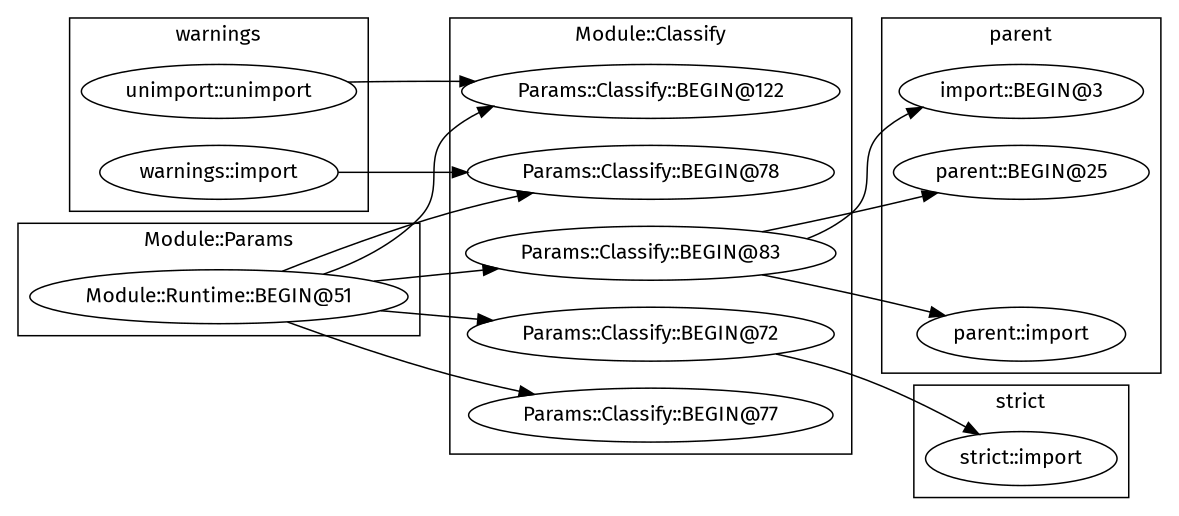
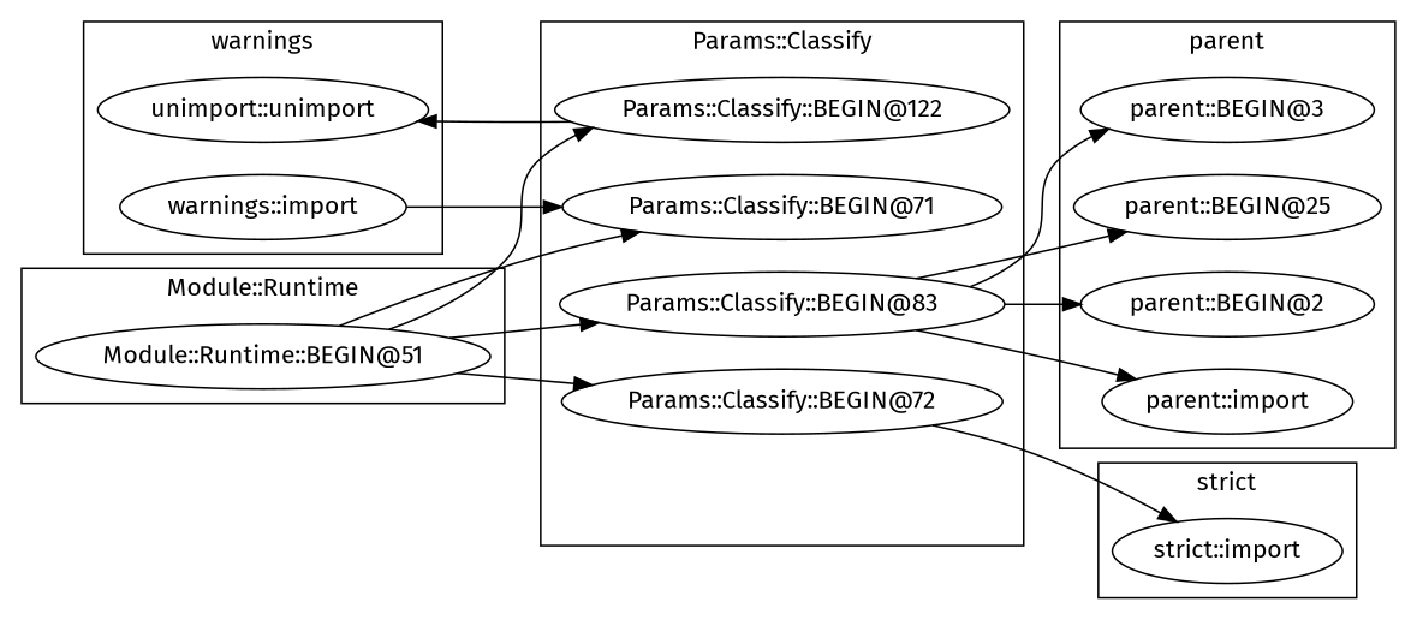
  digraph {
    fontname="Fira Sans"
    rankdir=LR
    node [fontname="Fira Sans"]
    edge [fontname="Fira Sans"]
    "parent::BEGIN@25"
+   "parent::BEGIN@2"
    "parent::import"
-   "parent::BEGIN@3" [label="import::BEGIN@3"]
+   "parent::BEGIN@3"
    n5 [label="unimport::unimport"]
    "warnings::import"
-   "Params::Classify::BEGIN@78"
+   "Params::Classify::BEGIN@78" [label="Params::Classify::BEGIN@71"]
    "Params::Classify::BEGIN@83"
    "Params::Classify::BEGIN@122"
    n10 [label="Params::Classify::BEGIN@72"]
-   "Params::Classify::BEGIN@77"
    "strict::import"
    "Module::Runtime::BEGIN@51"
    subgraph cluster_1 {
      label=parent
      "parent::BEGIN@25"
+     "parent::BEGIN@2"
      "parent::import"
      "parent::BEGIN@3"
    }
    subgraph cluster_2 {
      label=warnings
      n5
      "warnings::import"
    }
    subgraph cluster_3 {
-     label="Module::Classify"
+     label="Params::Classify"
      "Params::Classify::BEGIN@78"
      "Params::Classify::BEGIN@83"
      "Params::Classify::BEGIN@122"
      n10
-     "Params::Classify::BEGIN@77"
    }
    subgraph cluster_4 {
      label="strict"
      "strict::import"
    }
    subgraph cluster_5 {
-     label="Module::Params"
+     label="Module::Runtime"
      "Module::Runtime::BEGIN@51"
    }
    "warnings::import" -> "Params::Classify::BEGIN@78"
    "Params::Classify::BEGIN@83" -> "parent::BEGIN@25"
+   "Params::Classify::BEGIN@83" -> "parent::BEGIN@2"
    "Params::Classify::BEGIN@83" -> "parent::import"
    "Params::Classify::BEGIN@83" -> "parent::BEGIN@3"
-   n5 -> "Params::Classify::BEGIN@122"
+   "Params::Classify::BEGIN@122" -> n5
    n10 -> "strict::import"
    "Module::Runtime::BEGIN@51" -> "Params::Classify::BEGIN@78"
    "Module::Runtime::BEGIN@51" -> "Params::Classify::BEGIN@83"
    "Module::Runtime::BEGIN@51" -> "Params::Classify::BEGIN@122"
    "Module::Runtime::BEGIN@51" -> n10
-   "Module::Runtime::BEGIN@51" -> "Params::Classify::BEGIN@77"
  }
